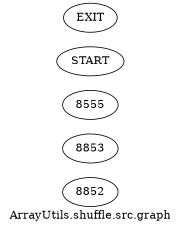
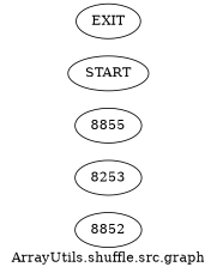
  digraph {
    label="ArrayUtils.shuffle.src.graph"
    rankdir=LR
    n1 [label=8852]
-   n2 [label=8853]
-   n3 [label=8555]
+   n2 [label=8253]
+   n3 [label=8855]
    n4 [label=START]
    n5 [label=EXIT]
  }
